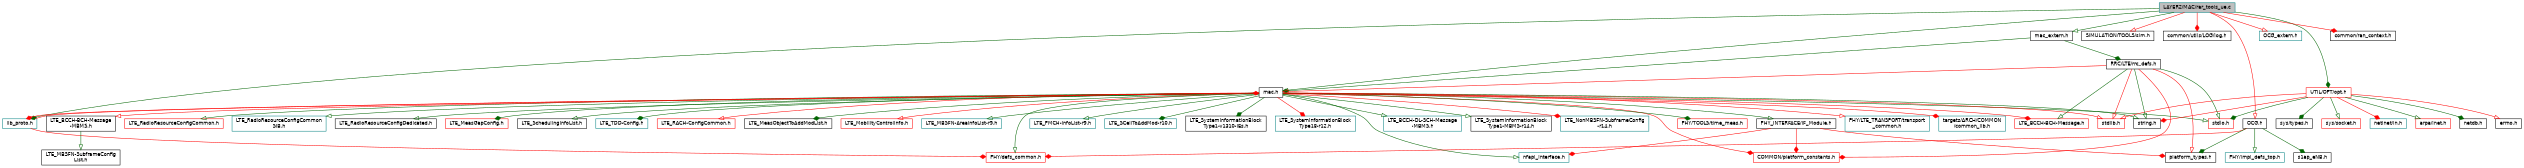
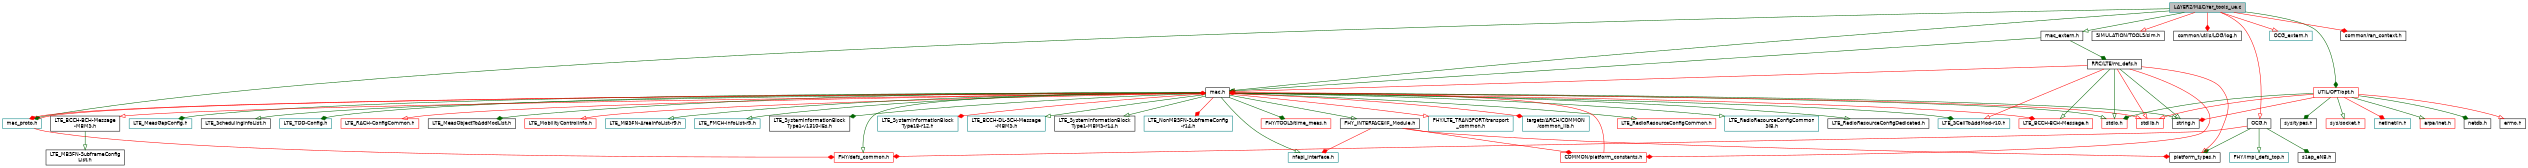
  digraph {
    node [color=black fillcolor=white fontname=Helvetica fontsize=10 shape=record style=filled]
    edge [arrowhead=onormal color=darkgreen fontname=Helvetica fontsize=10 labelfontname=Helvetica labelfontsize=10 style=solid]
    n1 [color=teal fillcolor=grey75 fontcolor=black height=0.2 label="LAYER2/MAC/rar_tools_ue.c" width=0.4]
    n2 [height=0.2 label="mac.h" width=0.4]
-   n3 [color=teal height=0.2 label="lib_proto.h" width=0.4]
+   n3 [color=teal height=0.2 label="mac_proto.h" width=0.4]
    n4 [height=0.2 label="mac_extern.h" width=0.4]
    n5 [height=0.2 label="SIMULATION/TOOLS/sim.h" width=0.4]
    n6 [height=0.2 label="common/utils/LOG/log.h" width=0.4]
    n7 [height=0.2 label="OCG.h" width=0.4]
    n8 [color=teal height=0.2 label="OCG_extern.h" width=0.4]
    n9 [color=red height=0.2 label="UTIL/OPT/opt.h" width=0.4]
    n10 [height=0.2 label="common/ran_context.h" width=0.4]
    n11 [color=red height=0.2 label="stdio.h" width=0.4]
    n12 [color=red height=0.2 label="stdlib.h" width=0.4]
    n13 [height=0.2 label="string.h" width=0.4]
    n14 [color=red height=0.2 label="COMMON/platform_constants.h" width=0.4]
    n15 [color=red height=0.2 label="LTE_BCCH-BCH-Message.h" width=0.4]
    n16 [color=red height=0.2 label="LTE_RadioResourceConfigCommon.h" width=0.4]
    n17 [color=teal height=0.2 label="LTE_RadioResourceConfigCommon\lSIB.h" width=0.4]
    n18 [height=0.2 label="LTE_RadioResourceConfigDedicated.h" width=0.4]
-   n19 [color=red height=0.2 label="LTE_MeasGapConfig.h" width=0.4]
+   n19 [color=teal height=0.2 label="LTE_MeasGapConfig.h" width=0.4]
    n20 [height=0.2 label="LTE_SchedulingInfoList.h" width=0.4]
    n21 [color=teal height=0.2 label="LTE_TDD-Config.h" width=0.4]
    n22 [color=red height=0.2 label="LTE_RACH-ConfigCommon.h" width=0.4]
    n23 [height=0.2 label="LTE_MeasObjectToAddModList.h" width=0.4]
    n24 [color=red height=0.2 label="LTE_MobilityControlInfo.h" width=0.4]
    n25 [color=teal height=0.2 label="LTE_MBSFN-AreaInfoList-r9.h" width=0.4]
    n26 [color=teal height=0.2 label="LTE_PMCH-InfoList-r9.h" width=0.4]
    n27 [color=teal height=0.2 label="LTE_SCellToAddMod-r10.h" width=0.4]
    n28 [height=0.2 label="LTE_SystemInformationBlock\lType1-v1310-IEs.h" width=0.4]
    n29 [color=teal height=0.2 label="LTE_SystemInformationBlock\lType18-r12.h" width=0.4]
    n30 [height=0.2 label="LTE_BCCH-BCH-Message\l-MBMS.h" width=0.4]
    n31 [color=teal height=0.2 label="LTE_BCCH-DL-SCH-Message\l-MBMS.h" width=0.4]
    n32 [height=0.2 label="LTE_SystemInformationBlock\lType1-MBMS-r14.h" width=0.4]
    n33 [color=teal height=0.2 label="LTE_NonMBSFN-SubframeConfig\l-r14.h" width=0.4]
    n34 [color=teal height=0.2 label="nfapi_interface.h" width=0.4]
    n35 [height=0.2 label="PHY_INTERFACE/IF_Module.h" width=0.4]
    n36 [color=red height=0.2 label="PHY/TOOLS/time_meas.h" width=0.4]
    n37 [color=red height=0.2 label="PHY/defs_common.h" width=0.4]
    n38 [color=teal height=0.2 label="PHY/LTE_TRANSPORT/transport\l_common.h" width=0.4]
    n39 [color=teal height=0.2 label="targets/ARCH/COMMON\l/common_lib.h" width=0.4]
    n40 [height=0.2 label="RRC/LTE/rrc_defs.h" width=0.4]
    n41 [height=0.2 label="platform_types.h" width=0.4]
    n42 [color=teal height=0.2 label="PHY/impl_defs_top.h" width=0.4]
    n43 [height=0.2 label="s1ap_eNB.h" width=0.4]
    n44 [height=0.2 label="sys/types.h" width=0.4]
    n45 [color=red height=0.2 label="sys/socket.h" width=0.4]
    n46 [color=teal height=0.2 label="netinet/in.h" width=0.4]
    n47 [color=red height=0.2 label="arpa/inet.h" width=0.4]
    n48 [height=0.2 label="netdb.h" width=0.4]
    n49 [height=0.2 label="errno.h" width=0.4]
    n50 [height=0.2 label="LTE_MBSFN-SubframeConfig\lList.h" width=0.4]
    n1 -> n2
    n1 -> n3 [arrowhead=diamond]
    n1 -> n4
    n1 -> n5 [color=red]
    n1 -> n6 [arrowhead=diamond color=red]
    n1 -> n7 [color=red]
    n1 -> n8 [color=red]
    n1 -> n9 [arrowhead=diamond]
    n1 -> n10 [arrowhead=diamond color=red]
    n2 -> n3 [arrowhead=diamond color=red]
    n2 -> n11
    n2 -> n12 [color=red]
    n2 -> n13
-   n2 -> n14 [arrowhead=diamond color=red]
+   n14 -> n2 [arrowhead=diamond color=red]
    n2 -> n15 [arrowhead=diamond color=red]
    n2 -> n16
    n2 -> n17
    n2 -> n18
    n2 -> n19 [arrowhead=diamond]
    n2 -> n20
    n2 -> n21 [arrowhead=diamond]
    n2 -> n22 [color=red]
    n2 -> n23 [arrowhead=diamond]
    n2 -> n24 [color=red]
    n2 -> n25
    n2 -> n26
    n2 -> n27 [arrowhead=diamond]
    n2 -> n28 [arrowhead=diamond]
    n2 -> n29 [arrowhead=diamond color=red]
    n2 -> n30 [color=red]
    n2 -> n31
    n2 -> n32
    n2 -> n33 [arrowhead=diamond color=red]
    n2 -> n34
    n2 -> n35
    n2 -> n36 [arrowhead=diamond]
    n2 -> n37
    n2 -> n38 [color=red]
    n2 -> n39 [arrowhead=diamond color=red]
    n3 -> n2 [arrowhead=diamond color=red]
    n3 -> n37 [arrowhead=diamond color=red]
    n4 -> n2 [arrowhead=diamond]
    n4 -> n40 [arrowhead=diamond]
    n7 -> n37 [arrowhead=diamond color=red]
    n7 -> n41 [arrowhead=diamond]
    n7 -> n42
    n7 -> n43 [arrowhead=diamond]
    n9 -> n11 [arrowhead=diamond]
    n9 -> n12 [color=red]
    n9 -> n13 [arrowhead=diamond color=red]
    n9 -> n44 [arrowhead=diamond]
    n9 -> n45
    n9 -> n46 [arrowhead=diamond color=red]
    n9 -> n47
    n9 -> n48 [arrowhead=diamond]
    n9 -> n49 [color=red]
    n30 -> n50
    n35 -> n14 [arrowhead=diamond color=red]
    n35 -> n34 [arrowhead=diamond color=red]
    n35 -> n41 [arrowhead=diamond color=red]
    n40 -> n2 [color=red]
    n40 -> n11
    n40 -> n12 [color=red]
    n40 -> n13
    n40 -> n14 [arrowhead=diamond color=red]
    n40 -> n15
+   n40 -> n27 [color=red]
    n40 -> n41 [color=red]
  }
